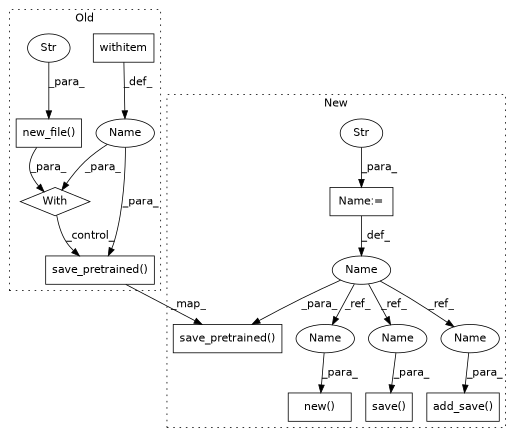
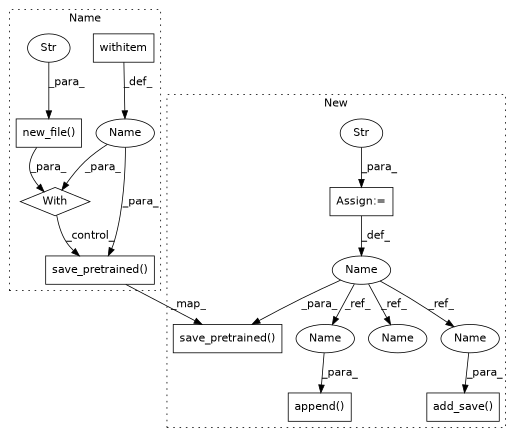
  digraph {
    fontname="DejaVu Sans"
    node [a=75 fontname="DejaVu Sans" l=9 shape=box]
    edge [fontname="DejaVu Sans"]
    n1 [a=49 l=12 label=withitem s=3702]
    n2 [l="22,1" label="save_pretrained()" s="3771,3797"]
    n3 [a=87 l=4 label=Name s=3753 shape=ellipse]
    n4 [a=39 l="5,57" label=With s="3697,3714" shape=diamond]
    n5 [l="22,12" label="new_file()" s="3702,3737"]
    n6 [a=66 l=13 label=Str s=3724 shape=ellipse]
    n7 [l="21,1" label="add_save()" s="3622,3652"]
    n8 [a=87 label=Name s=3446 shape=ellipse]
    n9 [l="22,1" label="save_pretrained()" s="3581,3612"]
-   n10 [l="11,1" label="save()" s="3662,3682"]
-   n11 [l="36,1" label="new()" s="3693,3738"]
-   n12 [a=68 l=3 label="Name:=" s=3455]
+   n11 [l="36,1" label="append()" s="3693,3738"]
+   n12 [a=68 l=3 label="Assign:=" s=3455]
    n13 [a=66 l=13 label=Str s=3458 shape=ellipse]
    n14 [a=87 label=Name s=3729 shape=ellipse]
    n15 [a=87 label=Name s=3673 shape=ellipse]
    n16 [a=87 label=Name s=3643 shape=ellipse]
    subgraph cluster_1 {
-     label=Old
+     label=Name
      style=dotted
      n1
      n2
      n3
      n4
      n5
      n6
    }
    subgraph cluster_2 {
      label=New
      style=dotted
      n7
      n8
      n9
-     n10
      n11
      n12
      n13
      n14
      n15
      n16
    }
    n1 -> n3 [label=_def_]
    n2 -> n9 [label=_map_]
    n3 -> n2 [label=_para_]
    n3 -> n4 [label=_para_]
    n4 -> n2 [label=_control_]
    n5 -> n4 [label=_para_]
    n6 -> n5 [label=_para_]
    n8 -> n9 [label=_para_]
    n8 -> n14 [label=_ref_]
    n8 -> n15 [label=_ref_]
    n8 -> n16 [label=_ref_]
    n12 -> n8 [label=_def_]
    n13 -> n12 [label=_para_]
    n14 -> n11 [label=_para_]
-   n15 -> n10 [label=_para_]
    n16 -> n7 [label=_para_]
  }
